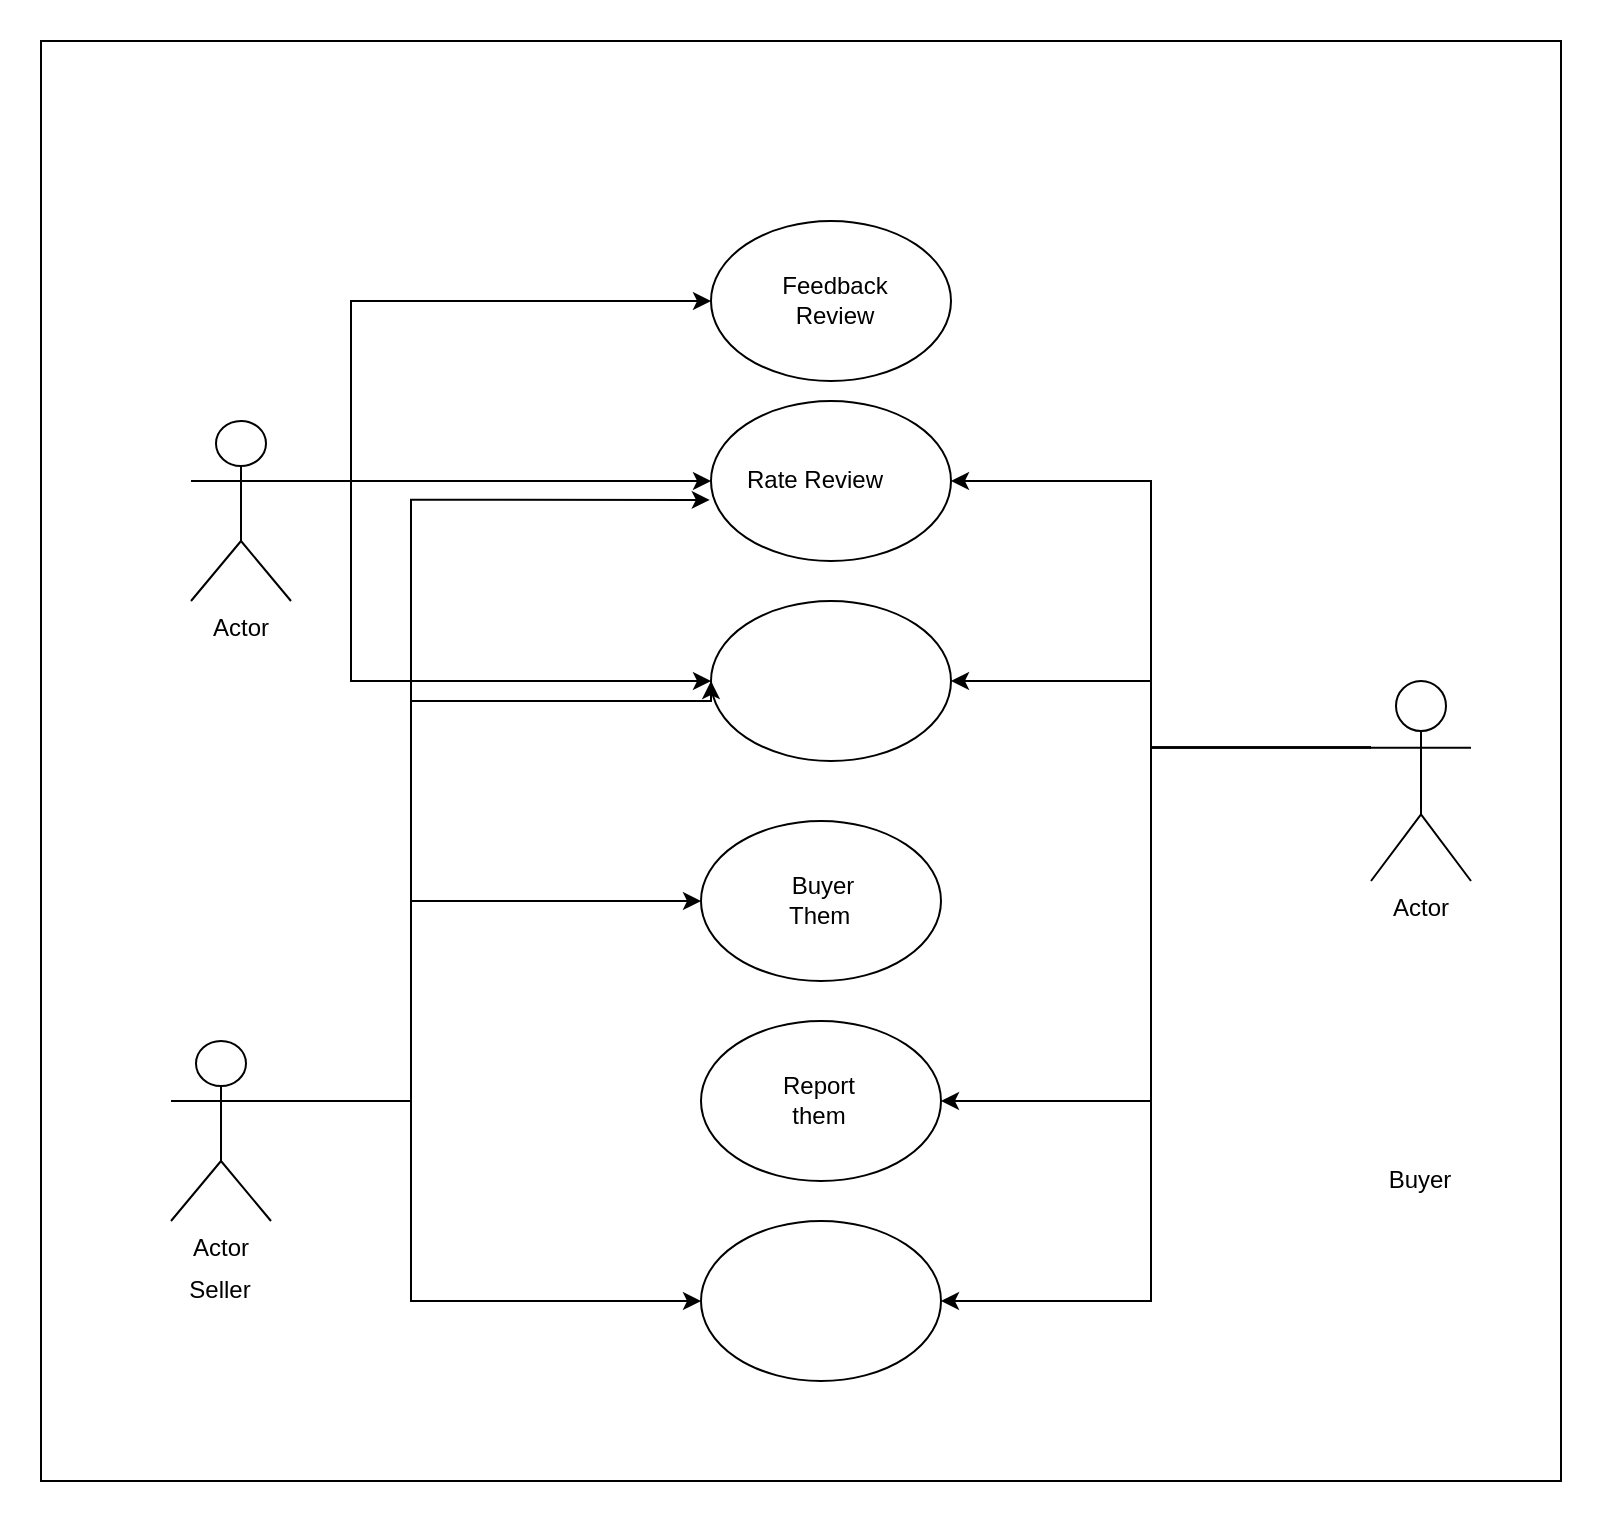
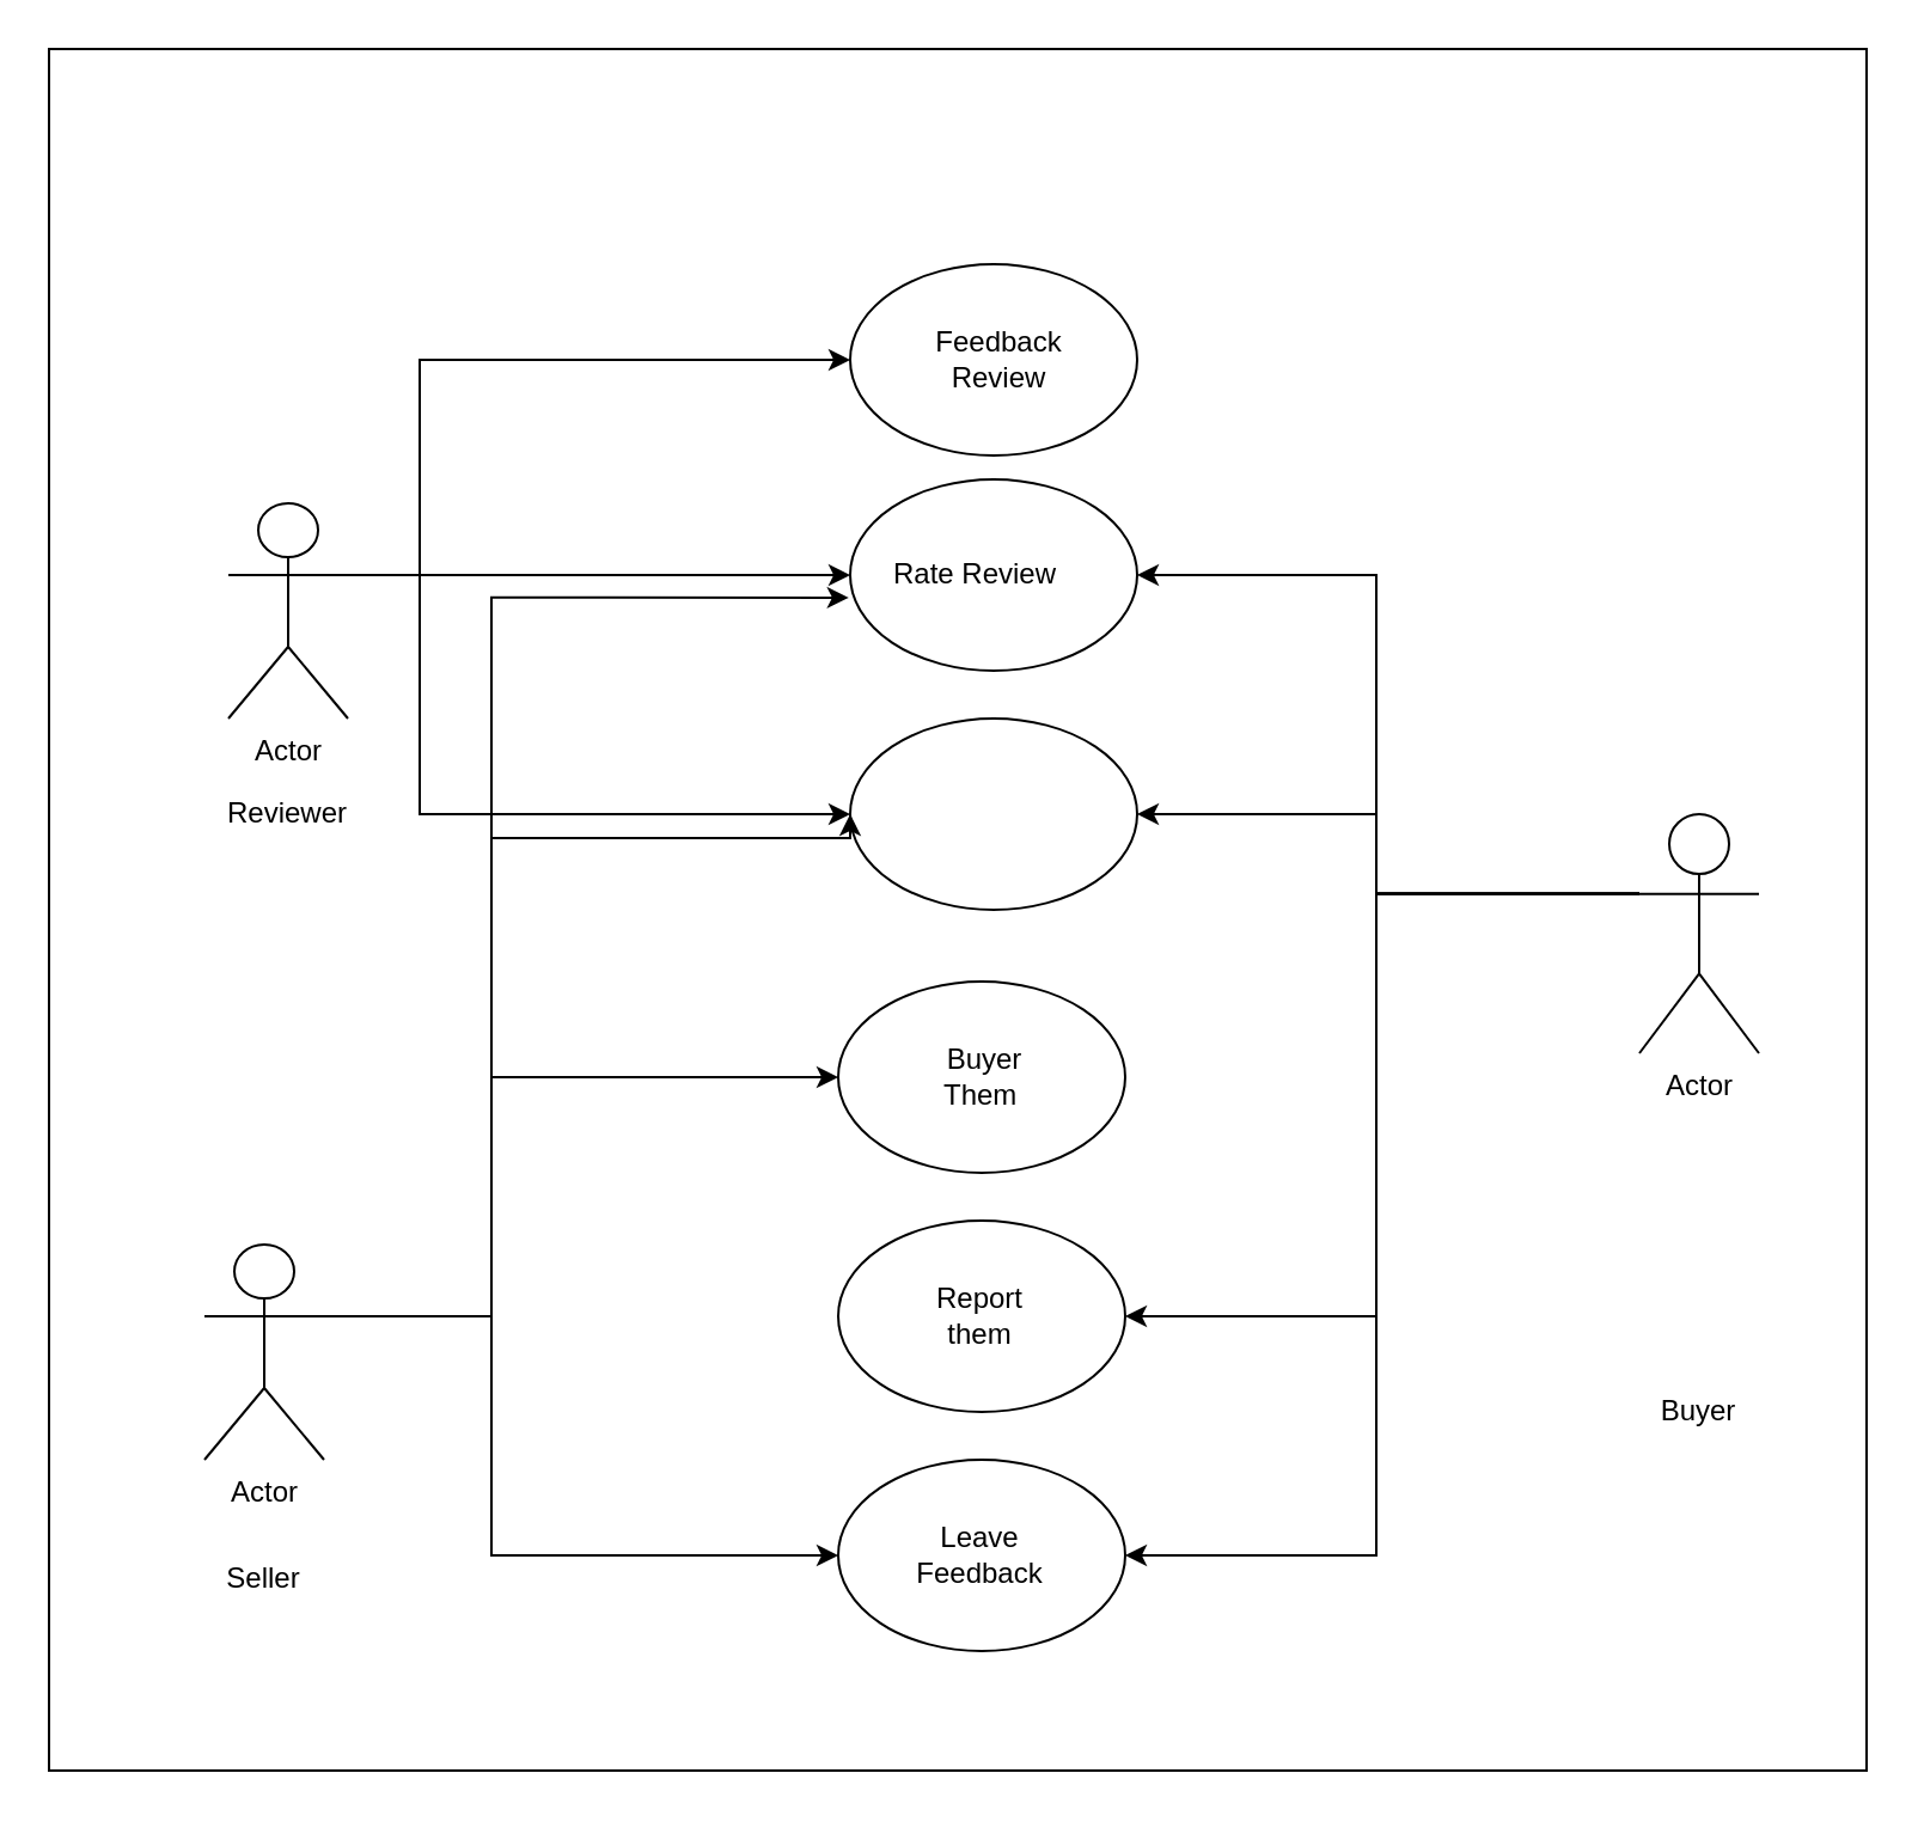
  <mxCell id="0" />
  <mxCell id="1" parent="0" />
  <mxCell id="2" value="" style="rounded=0;whiteSpace=wrap;html=1;direction=south;fontFamily=Helvetica;" vertex="1" parent="1"><mxGeometry x="20" y="20" width="760" height="720" as="geometry" /></mxCell>
  <mxCell id="3" value="" style="ellipse;whiteSpace=wrap;html=1;" vertex="1" parent="1"><mxGeometry x="355" y="110" width="120" height="80" as="geometry" /></mxCell>
  <mxCell id="4" value="" style="ellipse;whiteSpace=wrap;html=1;" vertex="1" parent="1"><mxGeometry x="355" y="300" width="120" height="80" as="geometry" /></mxCell>
  <mxCell id="5" value="" style="ellipse;whiteSpace=wrap;html=1;" vertex="1" parent="1"><mxGeometry x="355" y="200" width="120" height="80" as="geometry" /></mxCell>
  <mxCell id="6" value="" style="ellipse;whiteSpace=wrap;html=1;" vertex="1" parent="1"><mxGeometry x="350" y="410" width="120" height="80" as="geometry" /></mxCell>
  <mxCell id="7" value="" style="ellipse;whiteSpace=wrap;html=1;" vertex="1" parent="1"><mxGeometry x="350" y="510" width="120" height="80" as="geometry" /></mxCell>
  <mxCell id="8" value="" style="ellipse;whiteSpace=wrap;html=1;" vertex="1" parent="1"><mxGeometry x="350" y="610" width="120" height="80" as="geometry" /></mxCell>
  <mxCell id="9" style="edgeStyle=orthogonalEdgeStyle;rounded=0;orthogonalLoop=1;jettySize=auto;html=1;exitX=1;exitY=0.333;exitDx=0;exitDy=0;exitPerimeter=0;entryX=0;entryY=0.5;entryDx=0;entryDy=0;" edge="1" parent="1" source="12" target="3"><mxGeometry relative="1" as="geometry"><Array as="points"><mxPoint x="175" y="240" /><mxPoint x="175" y="150" /></Array></mxGeometry></mxCell>
  <mxCell id="10" style="edgeStyle=orthogonalEdgeStyle;rounded=0;orthogonalLoop=1;jettySize=auto;html=1;exitX=1;exitY=0.333;exitDx=0;exitDy=0;exitPerimeter=0;entryX=0;entryY=0.5;entryDx=0;entryDy=0;" edge="1" parent="1" source="12" target="5"><mxGeometry relative="1" as="geometry"><Array as="points"><mxPoint x="145" y="240" /></Array></mxGeometry></mxCell>
  <mxCell id="11" style="edgeStyle=orthogonalEdgeStyle;rounded=0;orthogonalLoop=1;jettySize=auto;html=1;exitX=1;exitY=0.333;exitDx=0;exitDy=0;exitPerimeter=0;entryX=0;entryY=0.5;entryDx=0;entryDy=0;" edge="1" parent="1" source="12" target="4"><mxGeometry relative="1" as="geometry"><Array as="points"><mxPoint x="175" y="240" /><mxPoint x="175" y="340" /></Array></mxGeometry></mxCell>
  <mxCell id="12" value="Actor" style="shape=umlActor;verticalLabelPosition=bottom;verticalAlign=top;html=1;outlineConnect=0;" vertex="1" parent="1"><mxGeometry x="95" y="210" width="50" height="90" as="geometry" /></mxCell>
  <mxCell id="13" style="edgeStyle=orthogonalEdgeStyle;rounded=0;orthogonalLoop=1;jettySize=auto;html=1;exitX=1;exitY=0.333;exitDx=0;exitDy=0;exitPerimeter=0;entryX=0;entryY=0.5;entryDx=0;entryDy=0;" edge="1" parent="1" source="17" target="6"><mxGeometry relative="1" as="geometry"><Array as="points"><mxPoint x="205" y="550" /><mxPoint x="205" y="450" /></Array></mxGeometry></mxCell>
  <mxCell id="14" style="edgeStyle=orthogonalEdgeStyle;rounded=0;orthogonalLoop=1;jettySize=auto;html=1;exitX=1;exitY=0.333;exitDx=0;exitDy=0;exitPerimeter=0;entryX=0;entryY=0.5;entryDx=0;entryDy=0;" edge="1" parent="1" source="17" target="8"><mxGeometry relative="1" as="geometry"><Array as="points"><mxPoint x="205" y="550" /><mxPoint x="205" y="650" /></Array></mxGeometry></mxCell>
  <mxCell id="15" style="edgeStyle=orthogonalEdgeStyle;rounded=0;orthogonalLoop=1;jettySize=auto;html=1;exitX=1;exitY=0.333;exitDx=0;exitDy=0;exitPerimeter=0;entryX=0;entryY=0.5;entryDx=0;entryDy=0;" edge="1" parent="1" source="17" target="4"><mxGeometry relative="1" as="geometry"><Array as="points"><mxPoint x="205" y="550" /><mxPoint x="205" y="350" /><mxPoint x="355" y="350" /></Array></mxGeometry></mxCell>
  <mxCell id="16" style="edgeStyle=orthogonalEdgeStyle;rounded=0;orthogonalLoop=1;jettySize=auto;html=1;exitX=1;exitY=0.333;exitDx=0;exitDy=0;exitPerimeter=0;entryX=-0.005;entryY=0.618;entryDx=0;entryDy=0;entryPerimeter=0;" edge="1" parent="1" source="17" target="5"><mxGeometry relative="1" as="geometry"><Array as="points"><mxPoint x="205" y="550" /><mxPoint x="205" y="249" /></Array></mxGeometry></mxCell>
  <mxCell id="17" value="Actor" style="shape=umlActor;verticalLabelPosition=bottom;verticalAlign=top;html=1;outlineConnect=0;" vertex="1" parent="1"><mxGeometry x="85" y="520" width="50" height="90" as="geometry" /></mxCell>
  <mxCell id="18" style="edgeStyle=orthogonalEdgeStyle;rounded=0;orthogonalLoop=1;jettySize=auto;html=1;exitX=0;exitY=0.333;exitDx=0;exitDy=0;exitPerimeter=0;entryX=1;entryY=0.5;entryDx=0;entryDy=0;" edge="1" parent="1" source="22" target="8"><mxGeometry relative="1" as="geometry"><Array as="points"><mxPoint x="575" y="373" /><mxPoint x="575" y="650" /></Array></mxGeometry></mxCell>
  <mxCell id="19" style="edgeStyle=orthogonalEdgeStyle;rounded=0;orthogonalLoop=1;jettySize=auto;html=1;exitX=0;exitY=0.333;exitDx=0;exitDy=0;exitPerimeter=0;entryX=1;entryY=0.5;entryDx=0;entryDy=0;" edge="1" parent="1" source="22" target="7"><mxGeometry relative="1" as="geometry"><Array as="points"><mxPoint x="575" y="373" /><mxPoint x="575" y="550" /></Array></mxGeometry></mxCell>
  <mxCell id="20" style="edgeStyle=orthogonalEdgeStyle;rounded=0;orthogonalLoop=1;jettySize=auto;html=1;exitX=0;exitY=0.333;exitDx=0;exitDy=0;exitPerimeter=0;entryX=1;entryY=0.5;entryDx=0;entryDy=0;" edge="1" parent="1" source="22" target="4"><mxGeometry relative="1" as="geometry"><Array as="points"><mxPoint x="575" y="373" /><mxPoint x="575" y="340" /></Array></mxGeometry></mxCell>
  <mxCell id="21" style="edgeStyle=orthogonalEdgeStyle;rounded=0;orthogonalLoop=1;jettySize=auto;html=1;exitX=0;exitY=0.333;exitDx=0;exitDy=0;exitPerimeter=0;entryX=1;entryY=0.5;entryDx=0;entryDy=0;" edge="1" parent="1" source="22" target="5"><mxGeometry relative="1" as="geometry"><Array as="points"><mxPoint x="575" y="373" /><mxPoint x="575" y="240" /></Array></mxGeometry></mxCell>
  <mxCell id="22" value="Actor" style="shape=umlActor;verticalLabelPosition=bottom;verticalAlign=top;html=1;outlineConnect=0;" vertex="1" parent="1"><mxGeometry x="685" y="340" width="50" height="100" as="geometry" /></mxCell>
  <mxCell id="23" value="Buyer Them&amp;nbsp;" style="text;html=1;strokeColor=none;fillColor=none;align=center;verticalAlign=middle;whiteSpace=wrap;rounded=0;" vertex="1" parent="1"><mxGeometry x="376.5" y="430" width="68.5" height="40" as="geometry" /></mxCell>
- <mxCell id="25" value="Seller" style="text;html=1;strokeColor=none;fillColor=none;align=center;verticalAlign=middle;whiteSpace=wrap;rounded=0;" vertex="1" parent="1"><mxGeometry x="80" y="630" width="60" height="30" as="geometry" /></mxCell>
+ <mxCell id="24" value="Reviewer" style="text;html=1;strokeColor=none;fillColor=none;align=center;verticalAlign=middle;whiteSpace=wrap;rounded=0;" vertex="1" parent="1"><mxGeometry x="90" y="325" width="60" height="30" as="geometry" /></mxCell>
+ <mxCell id="25" value="Seller" style="text;html=1;strokeColor=none;fillColor=none;align=center;verticalAlign=middle;whiteSpace=wrap;rounded=0;" vertex="1" parent="1"><mxGeometry x="80" y="645" width="60" height="30" as="geometry" /></mxCell>
  <mxCell id="26" value="Buyer" style="text;html=1;strokeColor=none;fillColor=none;align=center;verticalAlign=middle;whiteSpace=wrap;rounded=0;" vertex="1" parent="1"><mxGeometry x="680" y="575" width="60" height="30" as="geometry" /></mxCell>
  <mxCell id="27" value="Feedback Review" style="text;html=1;strokeColor=none;fillColor=none;align=center;verticalAlign=middle;whiteSpace=wrap;rounded=0;" vertex="1" parent="1"><mxGeometry x="380" y="130" width="75" height="40" as="geometry" /></mxCell>
  <mxCell id="28" value="Rate Review" style="text;html=1;strokeColor=none;fillColor=none;align=center;verticalAlign=middle;whiteSpace=wrap;rounded=0;" vertex="1" parent="1"><mxGeometry x="370" y="220" width="75" height="40" as="geometry" /></mxCell>
  <mxCell id="29" value="Report them" style="text;html=1;strokeColor=none;fillColor=none;align=center;verticalAlign=middle;whiteSpace=wrap;rounded=0;" vertex="1" parent="1"><mxGeometry x="376.5" y="532.5" width="65" height="35" as="geometry" /></mxCell>
+ <mxCell id="30" value="Leave Feedback" style="text;html=1;strokeColor=none;fillColor=none;align=center;verticalAlign=middle;whiteSpace=wrap;rounded=0;" vertex="1" parent="1"><mxGeometry x="369.75" y="635" width="78.5" height="30" as="geometry" /></mxCell>
